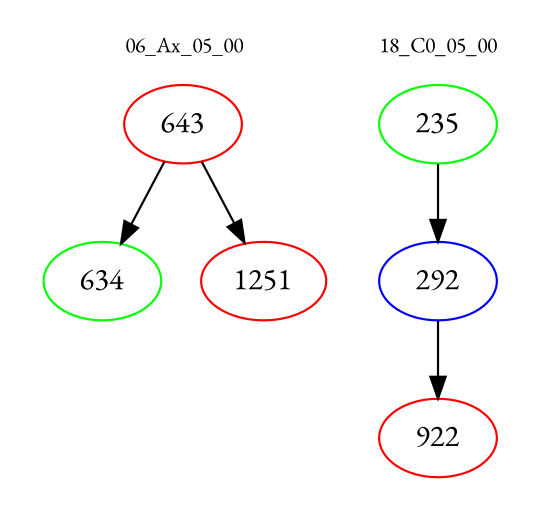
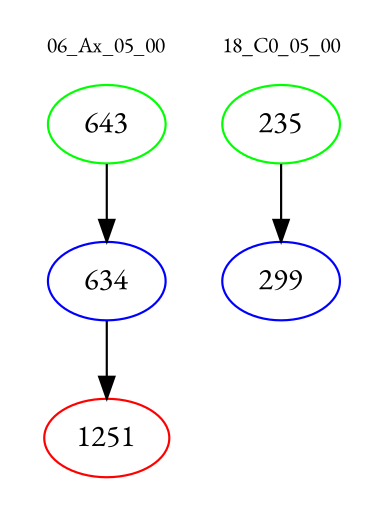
  digraph {
    fontname="EB Garamond"
    node [color=green fontname="EB Garamond"]
    edge [color=black fontname="EB Garamond"]
-   n1 [color=red label=643]
-   n2 [label=634]
+   n1 [label=643]
+   n2 [color=blue label=634]
    n3 [color=red label=1251]
    n4 [label=235]
-   n5 [color=blue label=292]
-   n6 [color=red label=922]
+   n5 [color=blue label=299]
    subgraph cluster_1 {
      color=white
      fontsize=10
      label="06_Ax_05_00"
      n1
      n2
      n3
    }
    subgraph cluster_2 {
      color=white
      fontsize=10
      label="18_C0_05_00"
      n4
      n5
-     n6
    }
    n1 -> n2
-   n1 -> n3
+   n2 -> n3
    n4 -> n5
-   n5 -> n6
  }
